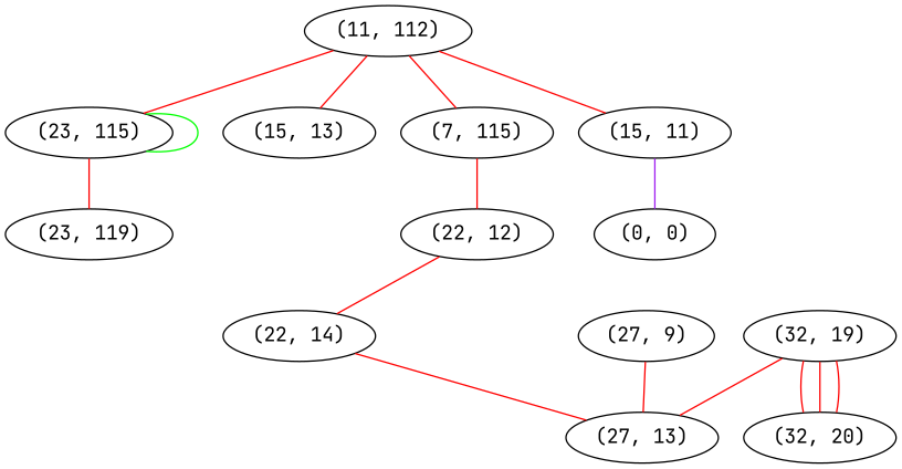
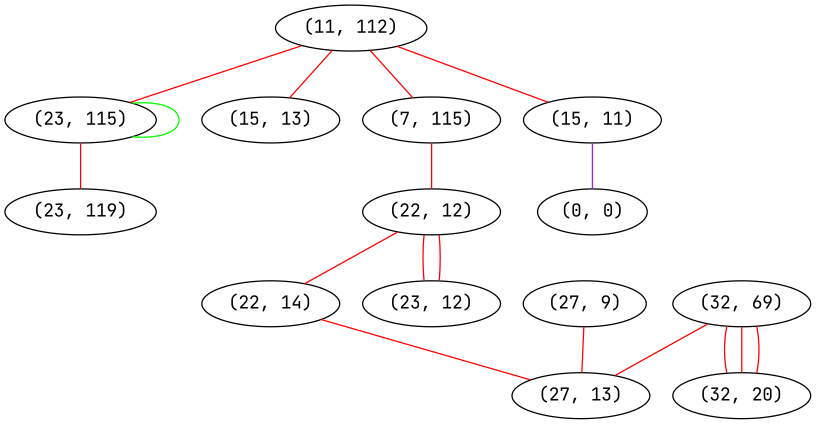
  graph {
    fontname="JetBrains Mono"
    node [fontname="JetBrains Mono"]
    edge [color=red fontname="JetBrains Mono" weight=1]
    "(11, 112)"
    "(23, 115)"
    "(15, 13)"
    "(7, 115)"
    "(15, 11)"
    "(23, 119)"
    "(22, 12)"
    "(0, 0)"
    "(22, 14)"
+   "(23, 12)"
    "(27, 13)"
-   "(32, 19)"
+   "(32, 19)" [label="(32, 69)"]
    "(32, 20)"
    "(27, 9)"
    "(11, 112)" -- "(23, 115)"
    "(11, 112)" -- "(15, 13)"
    "(11, 112)" -- "(7, 115)"
    "(11, 112)" -- "(15, 11)"
    "(23, 115)" -- "(23, 115)" [color=green weight=2]
    "(23, 115)" -- "(23, 119)"
    "(7, 115)" -- "(22, 12)"
    "(15, 11)" -- "(0, 0)" [color=purple weight=4]
    "(22, 12)" -- "(22, 14)"
+   "(22, 12)" -- "(23, 12)"
+   "(22, 12)" -- "(23, 12)"
    "(22, 14)" -- "(27, 13)"
    "(32, 19)" -- "(27, 13)"
    "(32, 19)" -- "(32, 20)"
    "(32, 19)" -- "(32, 20)"
    "(32, 19)" -- "(32, 20)"
    "(27, 9)" -- "(27, 13)"
  }
